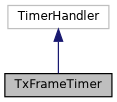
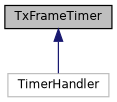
  digraph {
    node [fontname=Helvetica fontsize=10 shape=record style=filled]
    n1 [color=black fillcolor=grey75 fontcolor=black height=0.2 label=TxFrameTimer width=0.4]
    n2 [color=grey75 fillcolor=white height=0.2 label=TimerHandler width=0.4]
-   n2 -> n1 [color=midnightblue dir=back fontname=Helvetica fontsize=10 labelfontname=Helvetica labelfontsize=10 style=solid]
+   n1 -> n2 [color=midnightblue dir=back fontname=Helvetica fontsize=10 labelfontname=Helvetica labelfontsize=10 style=solid]
  }
